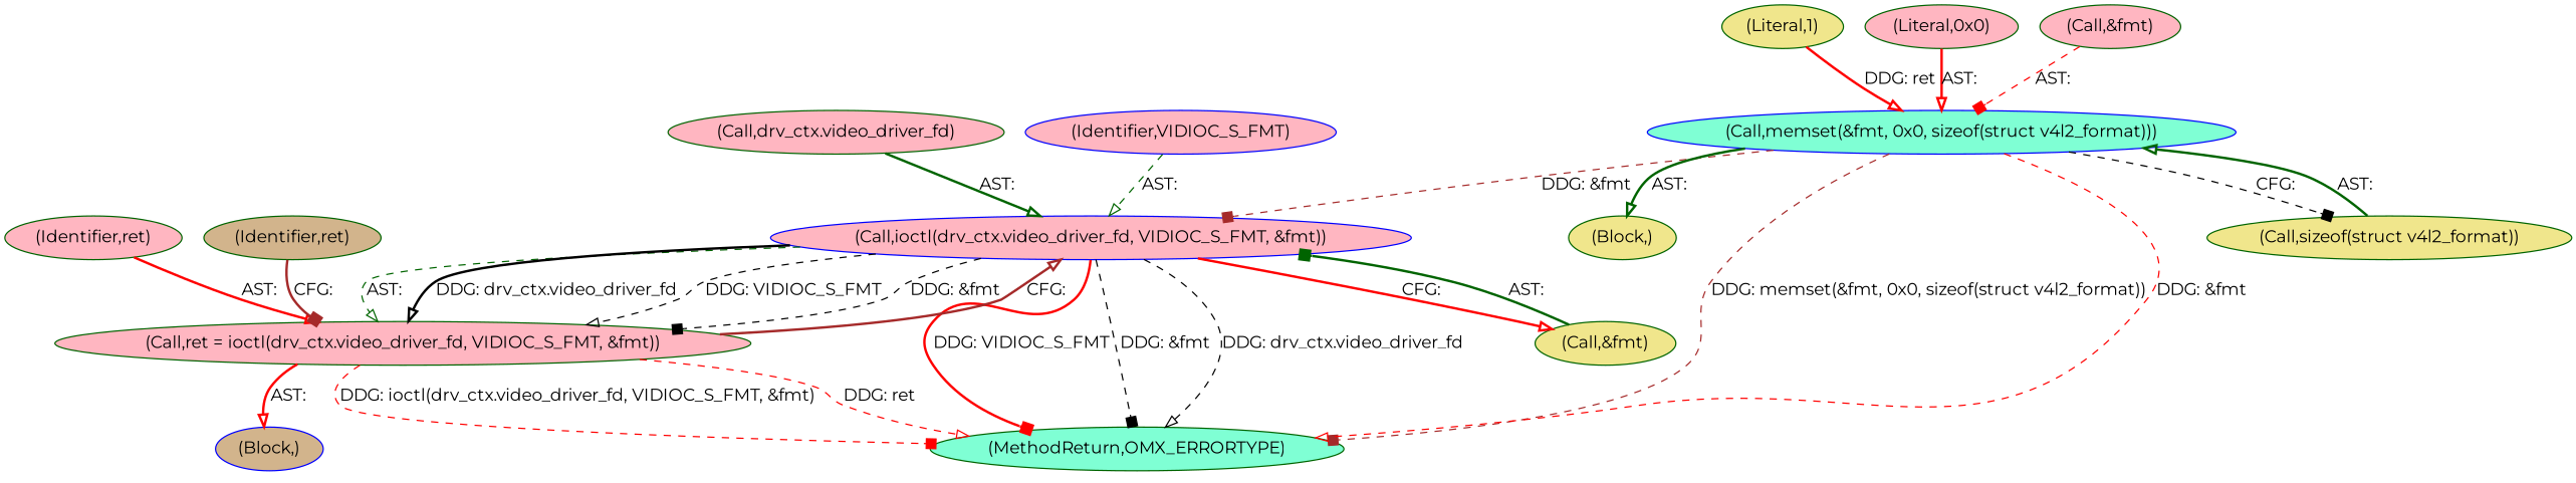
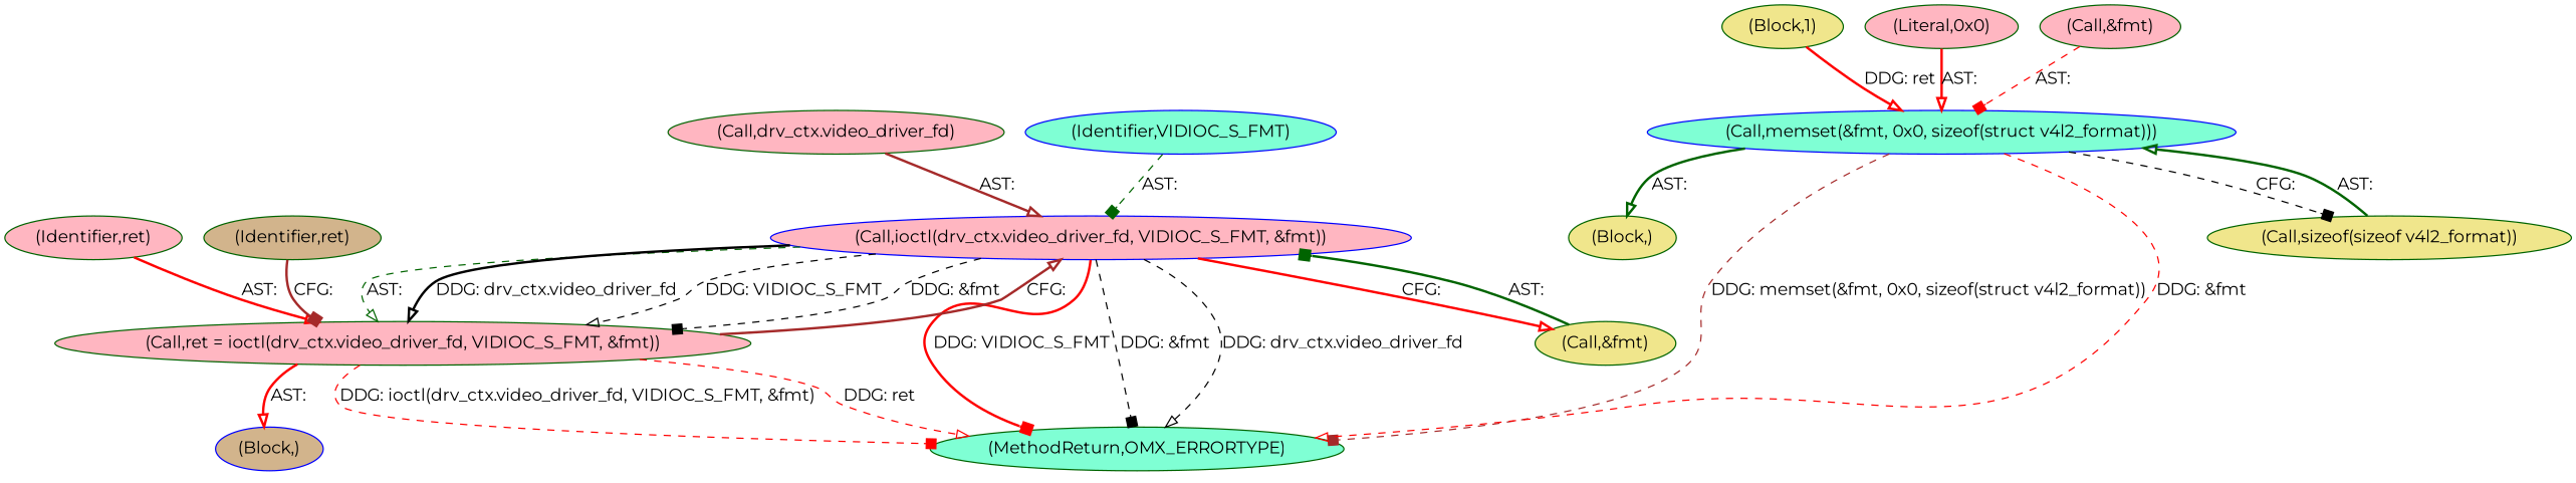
  digraph {
    fontname=Montserrat
    node [color=darkgreen fillcolor=lightpink fontname=Montserrat style=filled]
    edge [arrowhead=onormal color=red fontname=Montserrat style=dashed]
    n1 [color=blue fillcolor=aquamarine label="(Call,memset(&fmt, 0x0, sizeof(struct v4l2_format)))"]
    n2 [color=blue label="(Call,ioctl(drv_ctx.video_driver_fd, VIDIOC_S_FMT, &fmt))"]
    n3 [fillcolor=khaki label="(Block,)"]
    n4 [fillcolor=aquamarine label="(MethodReturn,OMX_ERRORTYPE)"]
-   n5 [fillcolor=khaki label="(Call,sizeof(struct v4l2_format))"]
+   n5 [fillcolor=khaki label="(Call,sizeof(sizeof v4l2_format))"]
    n6 [label="(Call,ret = ioctl(drv_ctx.video_driver_fd, VIDIOC_S_FMT, &fmt))"]
    n7 [fillcolor=khaki label="(Call,&fmt)"]
    n8 [color=blue fillcolor=tan label="(Block,)"]
    n9 [label="(Identifier,ret)"]
    n10 [label="(Call,drv_ctx.video_driver_fd)"]
-   n11 [fillcolor=khaki label="(Literal,1)"]
+   n11 [fillcolor=khaki label="(Block,1)"]
    n12 [label="(Literal,0x0)"]
    n13 [fillcolor=tan label="(Identifier,ret)"]
    n14 [label="(Call,&fmt)"]
-   n15 [color=blue label="(Identifier,VIDIOC_S_FMT)"]
-   n1 -> n2 [arrowhead=box color=brown label="DDG: &fmt"]
+   n15 [color=blue fillcolor=aquamarine label="(Identifier,VIDIOC_S_FMT)"]
    n1 -> n3 [color=darkgreen label="AST: " style=bold]
    n1 -> n4 [arrowhead=box color=brown label="DDG: memset(&fmt, 0x0, sizeof(struct v4l2_format))"]
    n1 -> n4 [label="DDG: &fmt"]
    n1 -> n5 [arrowhead=box color=black label="CFG: "]
    n2 -> n4 [arrowhead=box label="DDG: VIDIOC_S_FMT" style=bold]
    n2 -> n4 [arrowhead=box color=black label="DDG: &fmt"]
    n2 -> n4 [color=black label="DDG: drv_ctx.video_driver_fd"]
    n2 -> n6 [color=darkgreen label="AST: "]
    n2 -> n6 [color=black label="DDG: drv_ctx.video_driver_fd" style=bold]
    n2 -> n6 [color=black label="DDG: VIDIOC_S_FMT"]
    n2 -> n6 [arrowhead=box color=black label="DDG: &fmt"]
    n2 -> n7 [label="CFG: " style=bold]
    n5 -> n1 [color=darkgreen label="AST: " style=bold]
    n6 -> n2 [color=brown label="CFG: " style=bold]
    n6 -> n4 [arrowhead=box label="DDG: ioctl(drv_ctx.video_driver_fd, VIDIOC_S_FMT, &fmt)"]
    n6 -> n4 [label="DDG: ret"]
    n6 -> n8 [label="AST: " style=bold]
    n7 -> n2 [arrowhead=box color=darkgreen label="AST: " style=bold]
    n9 -> n6 [label="AST: " style=bold]
-   n10 -> n2 [color=darkgreen label="AST: " style=bold]
+   n10 -> n2 [color=brown label="AST: " style=bold]
    n11 -> n1 [label="DDG: ret" style=bold]
    n12 -> n1 [label="AST: " style=bold]
    n13 -> n6 [arrowhead=box color=brown label="CFG: " style=bold]
    n14 -> n1 [arrowhead=box label="AST: "]
-   n15 -> n2 [color=darkgreen label="AST: "]
+   n15 -> n2 [arrowhead=box color=darkgreen label="AST: "]
  }
